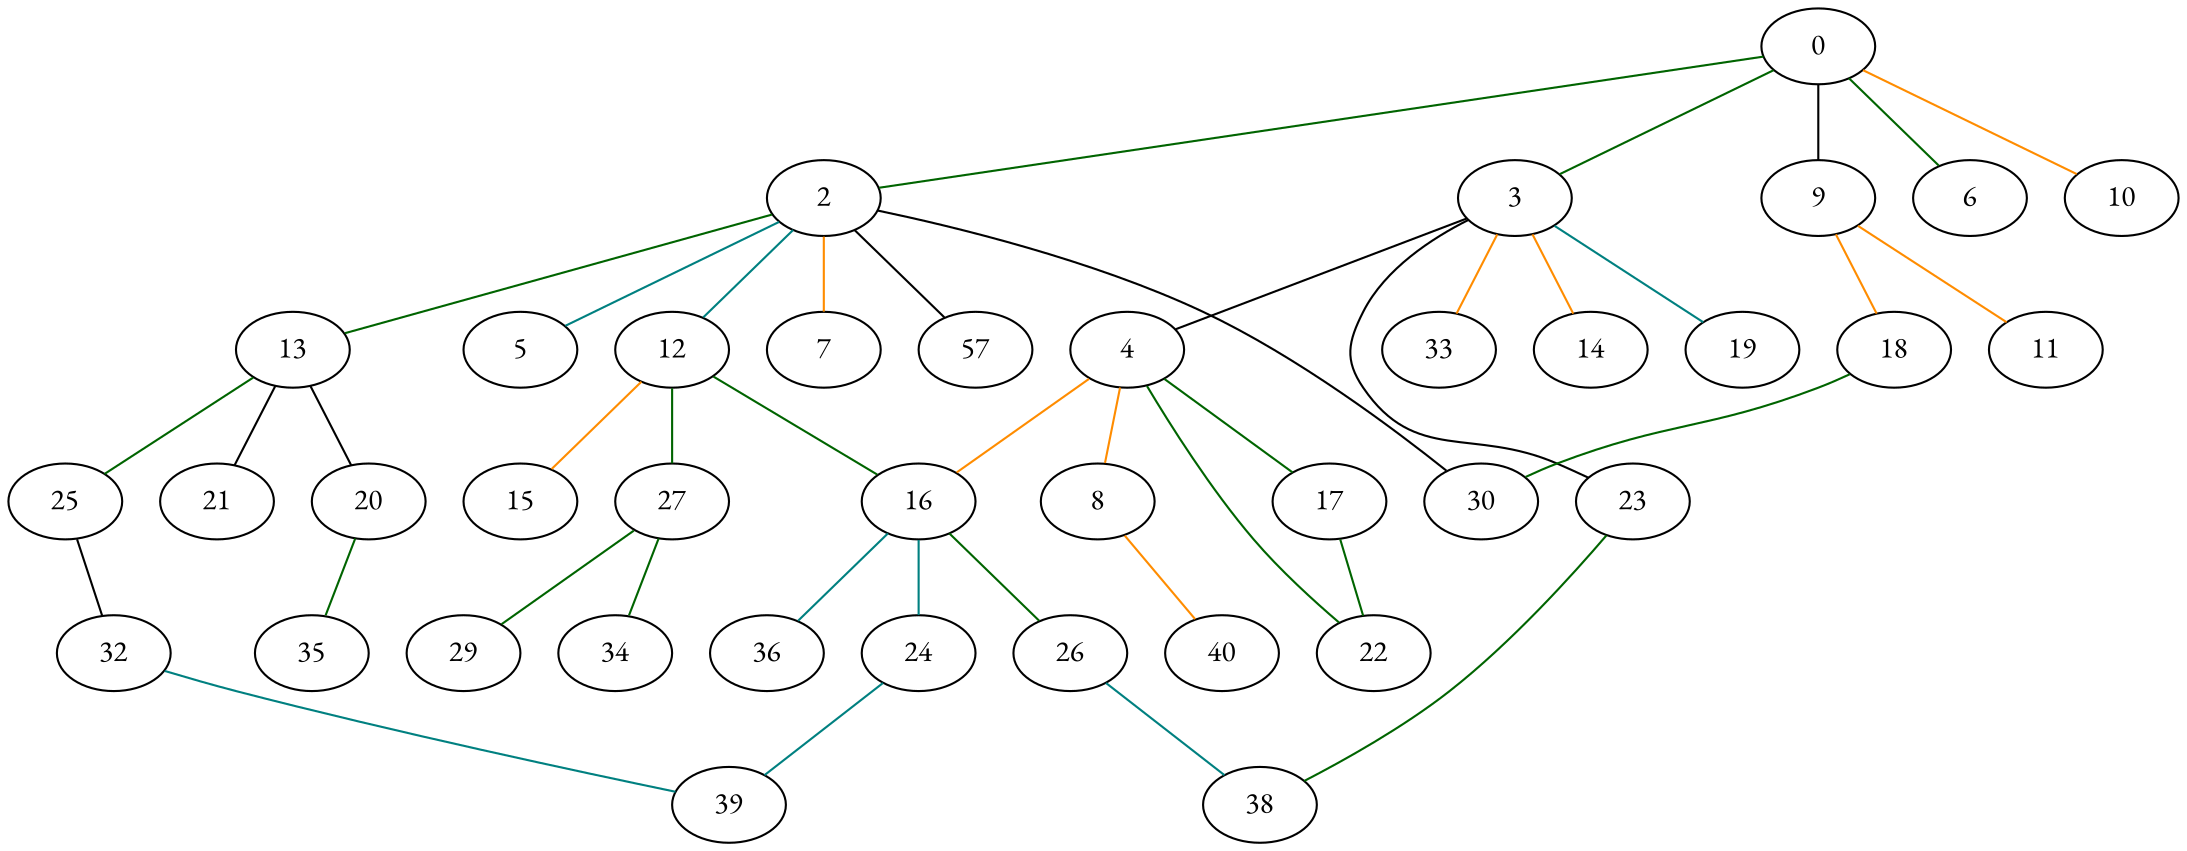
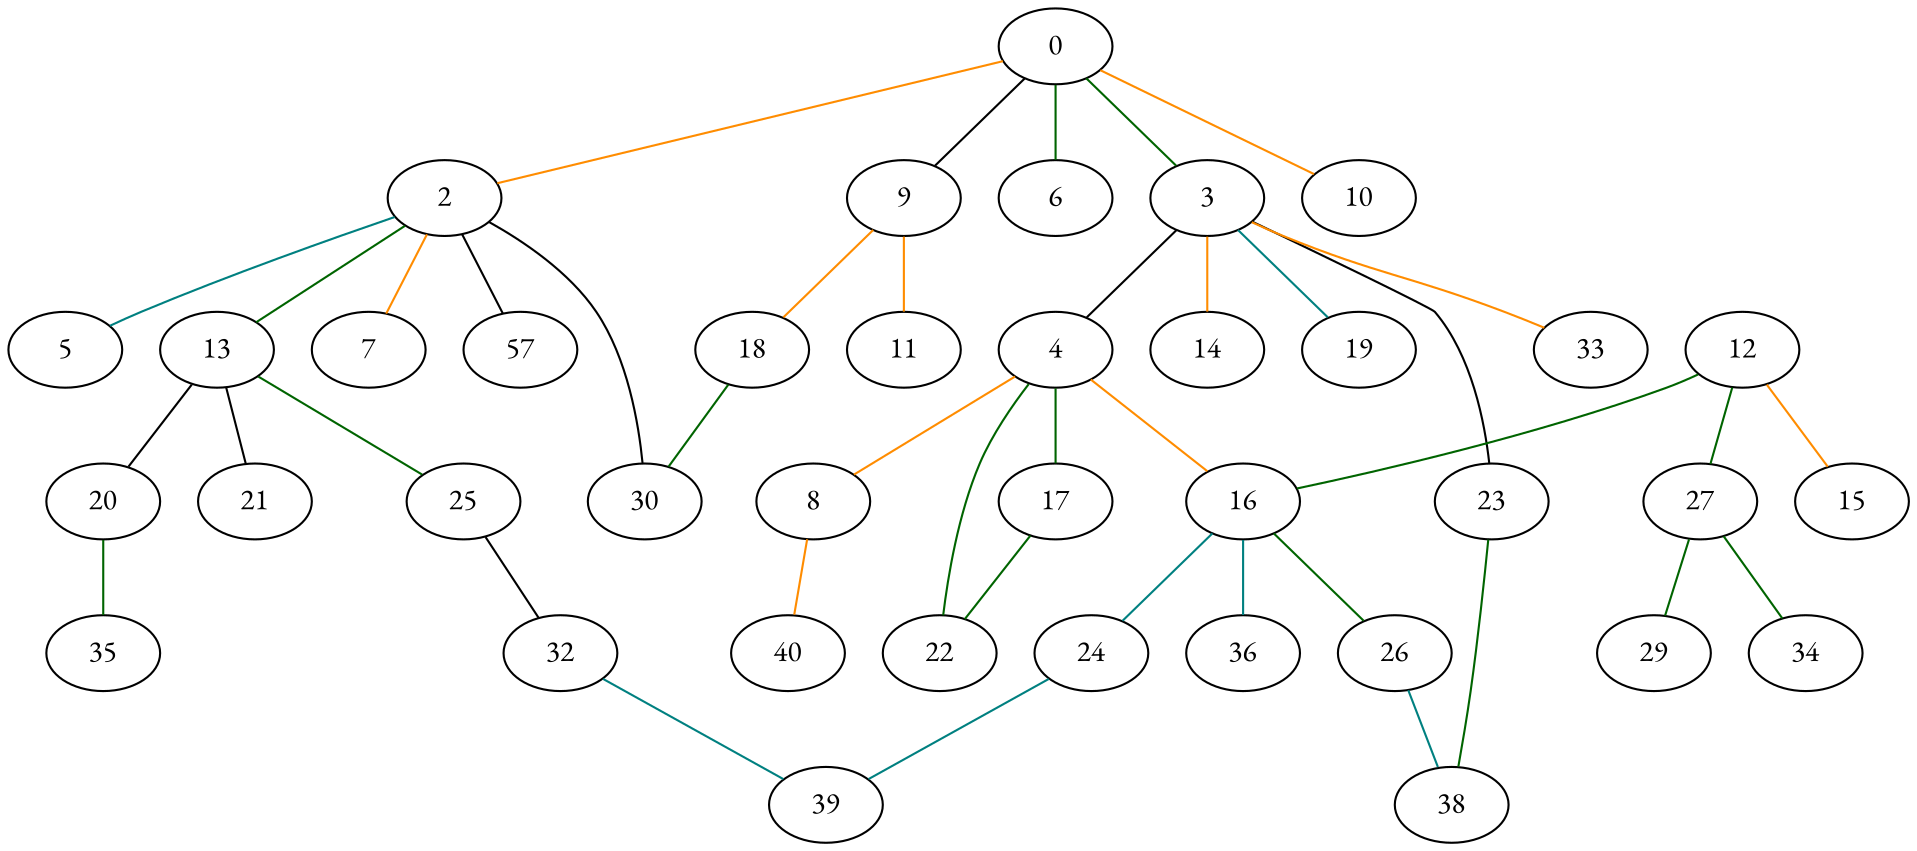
  graph {
    fontname="EB Garamond"
    node [fontname="EB Garamond"]
    edge [color=darkgreen fontname="EB Garamond"]
    n1 [label=0]
    2
    3
    6
    9
    10
    5
    7
    12
    13
    30
    n12 [label=57]
    4
    14
    19
    23
    33
    11
    18
    16
    15
    27
    20
    21
    25
    8
    17
    22
    38
    24
    26
    36
    29
    34
    35
    32
    40
    39
-   n1 -- 2
+   n1 -- 2 [color=darkorange]
    n1 -- 3
    n1 -- 6
    n1 -- 9 [color=black]
    n1 -- 10 [color=darkorange]
    2 -- 5 [color=teal]
    2 -- 7 [color=darkorange]
-   2 -- 12 [color=teal]
    2 -- 13
    2 -- 30 [color=black]
    2 -- n12 [color=black]
    3 -- 4 [color=black]
    3 -- 14 [color=darkorange]
    3 -- 19 [color=teal]
    3 -- 23 [color=black]
    3 -- 33 [color=darkorange]
    9 -- 11 [color=darkorange]
    9 -- 18 [color=darkorange]
    12 -- 16
    12 -- 15 [color=darkorange]
    12 -- 27
    13 -- 20 [color=black]
    13 -- 21 [color=black]
    13 -- 25
    4 -- 16 [color=darkorange]
    4 -- 8 [color=darkorange]
    4 -- 17
    4 -- 22
    23 -- 38
    18 -- 30
    16 -- 24 [color=teal]
    16 -- 26
    16 -- 36 [color=teal]
    27 -- 29
    27 -- 34
    20 -- 35
    25 -- 32 [color=black]
    8 -- 40 [color=darkorange]
    17 -- 22
    24 -- 39 [color=teal]
    26 -- 38 [color=teal]
    32 -- 39 [color=teal]
  }
